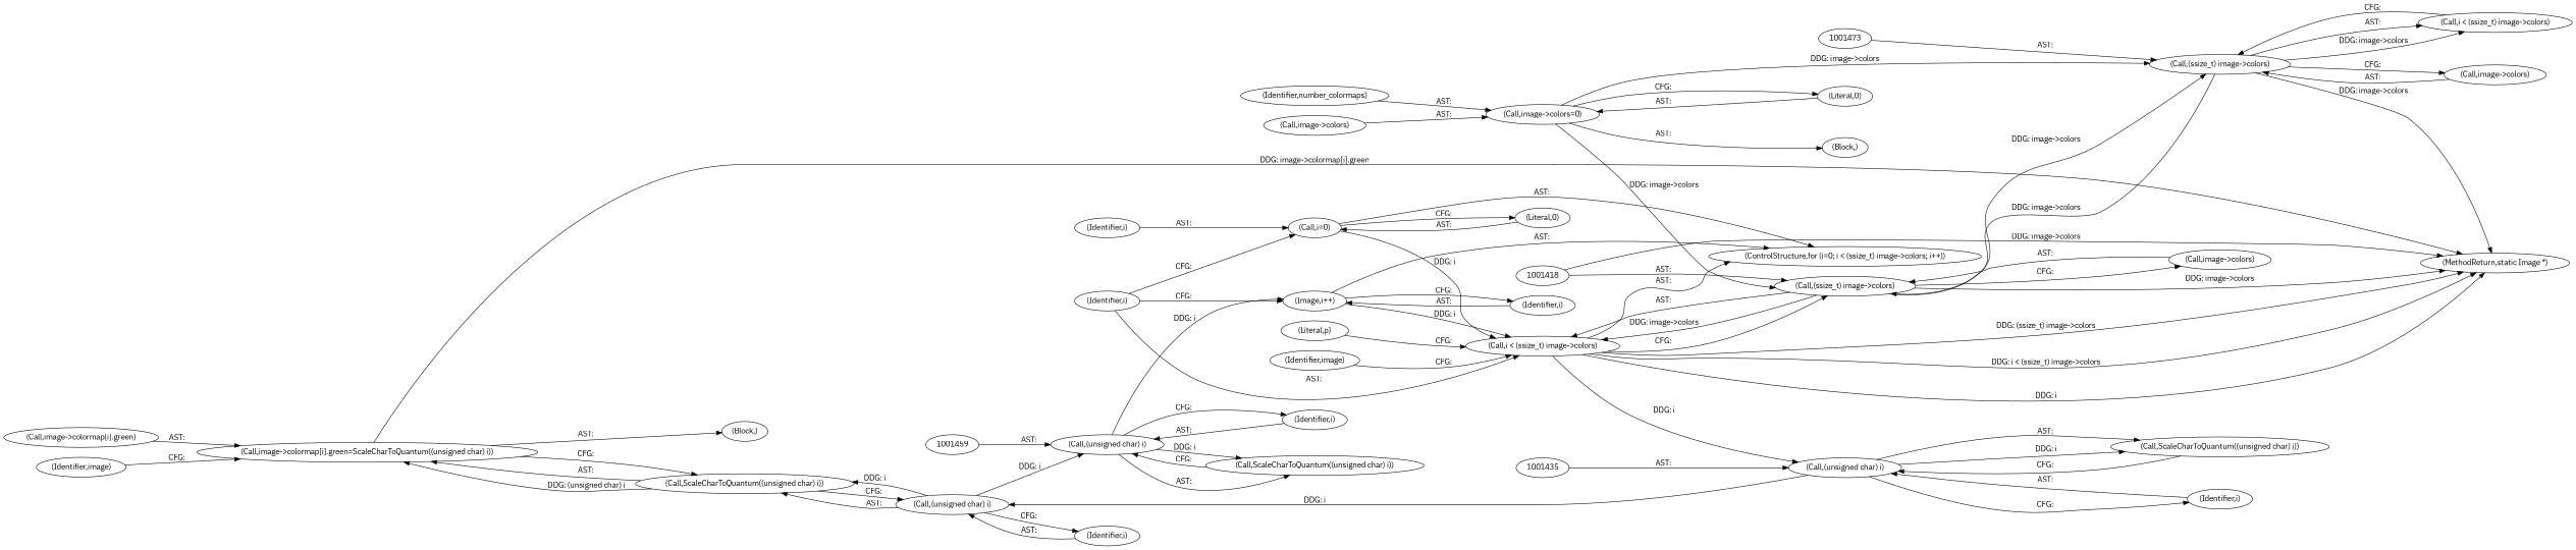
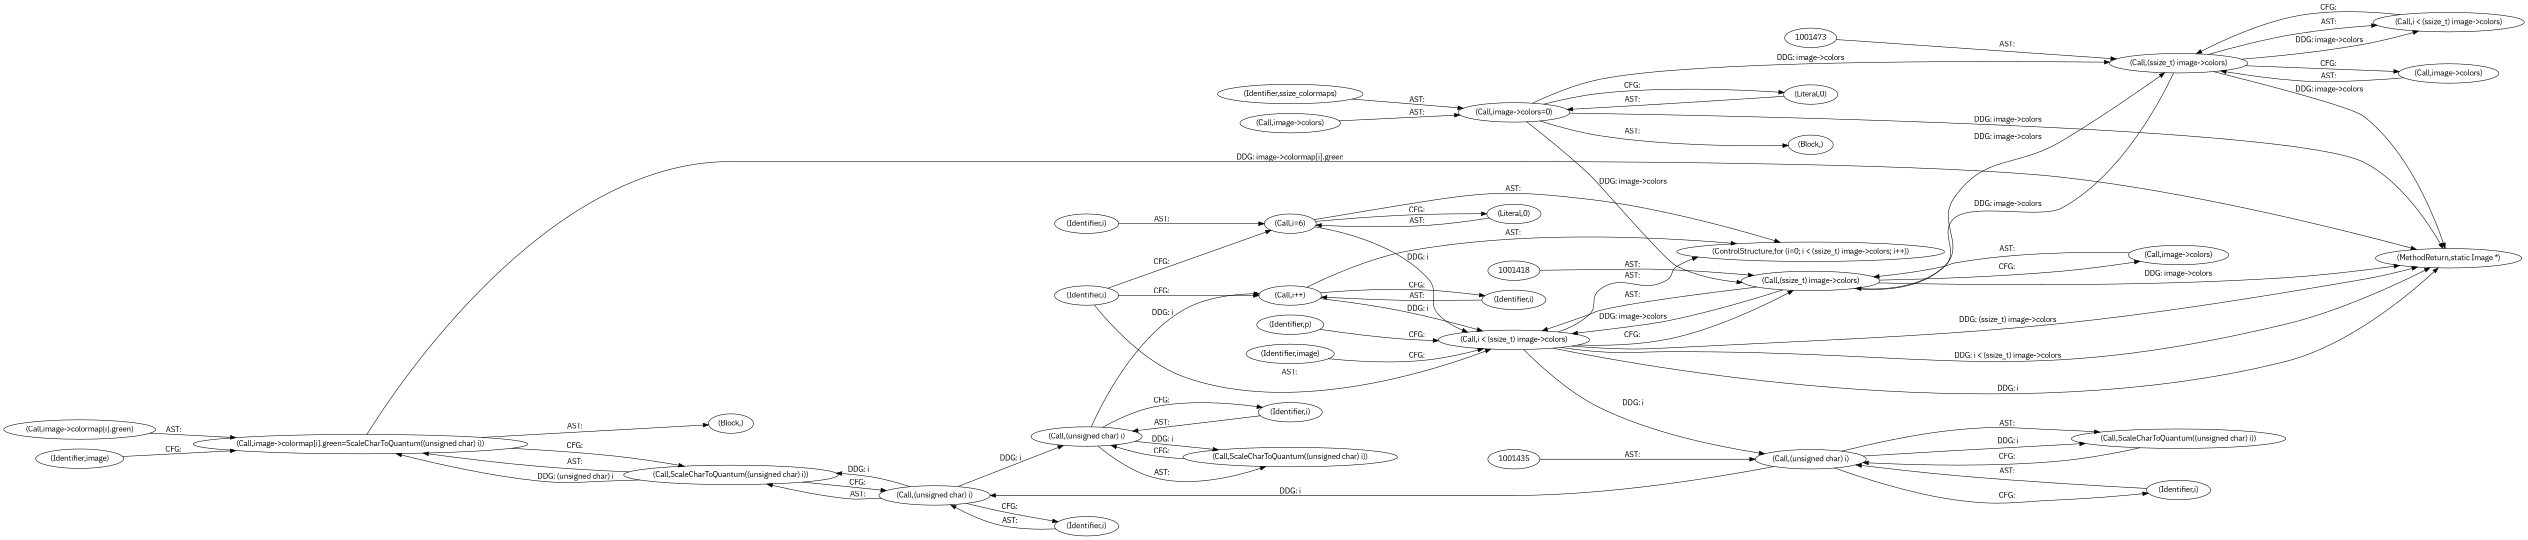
  digraph {
    fontname="IBM Plex Sans"
    rankdir=LR
    node [fontname="IBM Plex Sans"]
    edge [fontname="IBM Plex Sans"]
    n1 [label="(Call,image->colormap[i].green=ScaleCharToQuantum((unsigned char) i))"]
    n2 [label="(Call,ScaleCharToQuantum((unsigned char) i))"]
    n3 [label="(Block,)"]
    n4 [label="(MethodReturn,static Image *)"]
    n5 [label="(Call,(unsigned char) i)"]
    n6 [label="(Call,(unsigned char) i)"]
    n7 [label="(Identifier,i)"]
-   n8 [label="(Image,i++)"]
+   n8 [label="(Call,i++)"]
    n9 [label="(Call,ScaleCharToQuantum((unsigned char) i))"]
    n10 [label="(Identifier,i)"]
    n11 [label="(Call,(unsigned char) i)"]
    n12 [label="(Identifier,i)"]
    n13 [label="(Call,ScaleCharToQuantum((unsigned char) i))"]
    n14 [label="(Call,i < (ssize_t) image->colors)"]
    n15 [label="(Call,(ssize_t) image->colors)"]
    n16 [label="(ControlStructure,for (i=0; i < (ssize_t) image->colors; i++))"]
    n17 [label="(Call,(ssize_t) image->colors)"]
    n18 [label="(Call,image->colors)"]
    n19 [label="(Identifier,i)"]
-   n20 [label="(Call,i=0)"]
+   n20 [label="(Call,i=6)"]
    n21 [label="(Literal,0)"]
    n22 [label="(Call,i < (ssize_t) image->colors)"]
    n23 [label="(Call,image->colors)"]
    n24 [label="(Call,image->colors=0)"]
    n25 [label="(Block,)"]
    n26 [label="(Literal,0)"]
-   n27 [label="(Literal,p)"]
+   n27 [label="(Identifier,p)"]
    n28 [label="(Identifier,i)"]
-   n29 [label="(Identifier,number_colormaps)"]
+   n29 [label="(Identifier,ssize_colormaps)"]
    n30 [label="(Identifier,i)"]
    n31 [label="(Call,image->colormap[i].green)"]
    n32 [label="(Identifier,image)"]
    n33 [label="(Identifier,image)"]
    n34 [label="(Call,image->colors)"]
    1001435
-   1001459
    1001418
    1001473
    n1 -> n2 [label="CFG: "]
    n1 -> n3 [label="AST: "]
    n1 -> n4 [label="DDG: image->colormap[i].green"]
    n2 -> n1 [label="AST: "]
    n2 -> n1 [label="DDG: (unsigned char) i"]
    n2 -> n5 [label="CFG: "]
    n5 -> n2 [label="AST: "]
    n5 -> n2 [label="DDG: i"]
    n5 -> n6 [label="DDG: i"]
    n5 -> n7 [label="CFG: "]
    n6 -> n8 [label="DDG: i"]
    n6 -> n9 [label="AST: "]
    n6 -> n9 [label="DDG: i"]
    n6 -> n10 [label="CFG: "]
    n7 -> n5 [label="AST: "]
    n8 -> n14 [label="DDG: i"]
    n8 -> n16 [label="AST: "]
    n8 -> n19 [label="CFG: "]
    n9 -> n6 [label="CFG: "]
    n10 -> n6 [label="AST: "]
    n11 -> n5 [label="DDG: i"]
    n11 -> n12 [label="CFG: "]
    n11 -> n13 [label="AST: "]
    n11 -> n13 [label="DDG: i"]
    n12 -> n11 [label="AST: "]
    n13 -> n11 [label="CFG: "]
    n14 -> n4 [label="DDG: (ssize_t) image->colors"]
    n14 -> n4 [label="DDG: i < (ssize_t) image->colors"]
    n14 -> n4 [label="DDG: i"]
    n14 -> n11 [label="DDG: i"]
    n14 -> n15 [label="CFG: "]
    n14 -> n16 [label="AST: "]
    n15 -> n4 [label="DDG: image->colors"]
    n15 -> n14 [label="AST: "]
    n15 -> n14 [label="DDG: image->colors"]
    n15 -> n17 [label="DDG: image->colors"]
    n15 -> n18 [label="CFG: "]
    n17 -> n4 [label="DDG: image->colors"]
    n17 -> n15 [label="DDG: image->colors"]
    n17 -> n22 [label="AST: "]
    n17 -> n22 [label="DDG: image->colors"]
    n17 -> n23 [label="CFG: "]
    n18 -> n15 [label="AST: "]
    n19 -> n8 [label="AST: "]
    n20 -> n14 [label="DDG: i"]
    n20 -> n16 [label="AST: "]
    n20 -> n21 [label="CFG: "]
    n21 -> n20 [label="AST: "]
    n22 -> n17 [label="CFG: "]
    n23 -> n17 [label="AST: "]
-   1001418 -> n4 [label="DDG: image->colors"]
+   n24 -> n4 [label="DDG: image->colors"]
    n24 -> n15 [label="DDG: image->colors"]
    n24 -> n17 [label="DDG: image->colors"]
    n24 -> n25 [label="AST: "]
    n24 -> n26 [label="CFG: "]
    n26 -> n24 [label="AST: "]
    n27 -> n14 [label="CFG: "]
    n28 -> n20 [label="AST: "]
    n29 -> n24 [label="AST: "]
    n30 -> n8 [label="CFG: "]
    n30 -> n14 [label="AST: "]
    n30 -> n20 [label="CFG: "]
    n31 -> n1 [label="AST: "]
    n32 -> n1 [label="CFG: "]
    n33 -> n14 [label="CFG: "]
    n34 -> n24 [label="AST: "]
    1001435 -> n11 [label="AST: "]
-   1001459 -> n6 [label="AST: "]
    1001418 -> n15 [label="AST: "]
    1001473 -> n17 [label="AST: "]
  }
